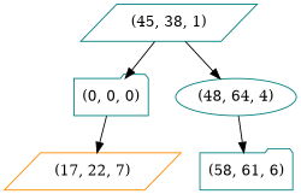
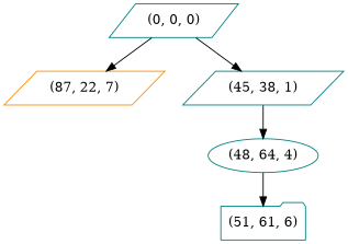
  digraph {
    node [color=teal shape=parallelogram]
    edge [style=solid]
-   "(17, 22, 7)" [color=darkorange]
-   "(0, 0, 0)" [shape=folder]
+   "(17, 22, 7)" [color=darkorange label="(87, 22, 7)"]
+   "(0, 0, 0)"
    n3 [label="(45, 38, 1)"]
    "(48, 64, 4)" [shape=ellipse]
-   "(51, 61, 6)" [shape=folder label="(58, 61, 6)"]
+   "(51, 61, 6)" [shape=folder]
    "(0, 0, 0)" -> "(17, 22, 7)"
-   n3 -> "(0, 0, 0)"
+   "(0, 0, 0)" -> n3
    n3 -> "(48, 64, 4)"
    "(48, 64, 4)" -> "(51, 61, 6)"
  }
